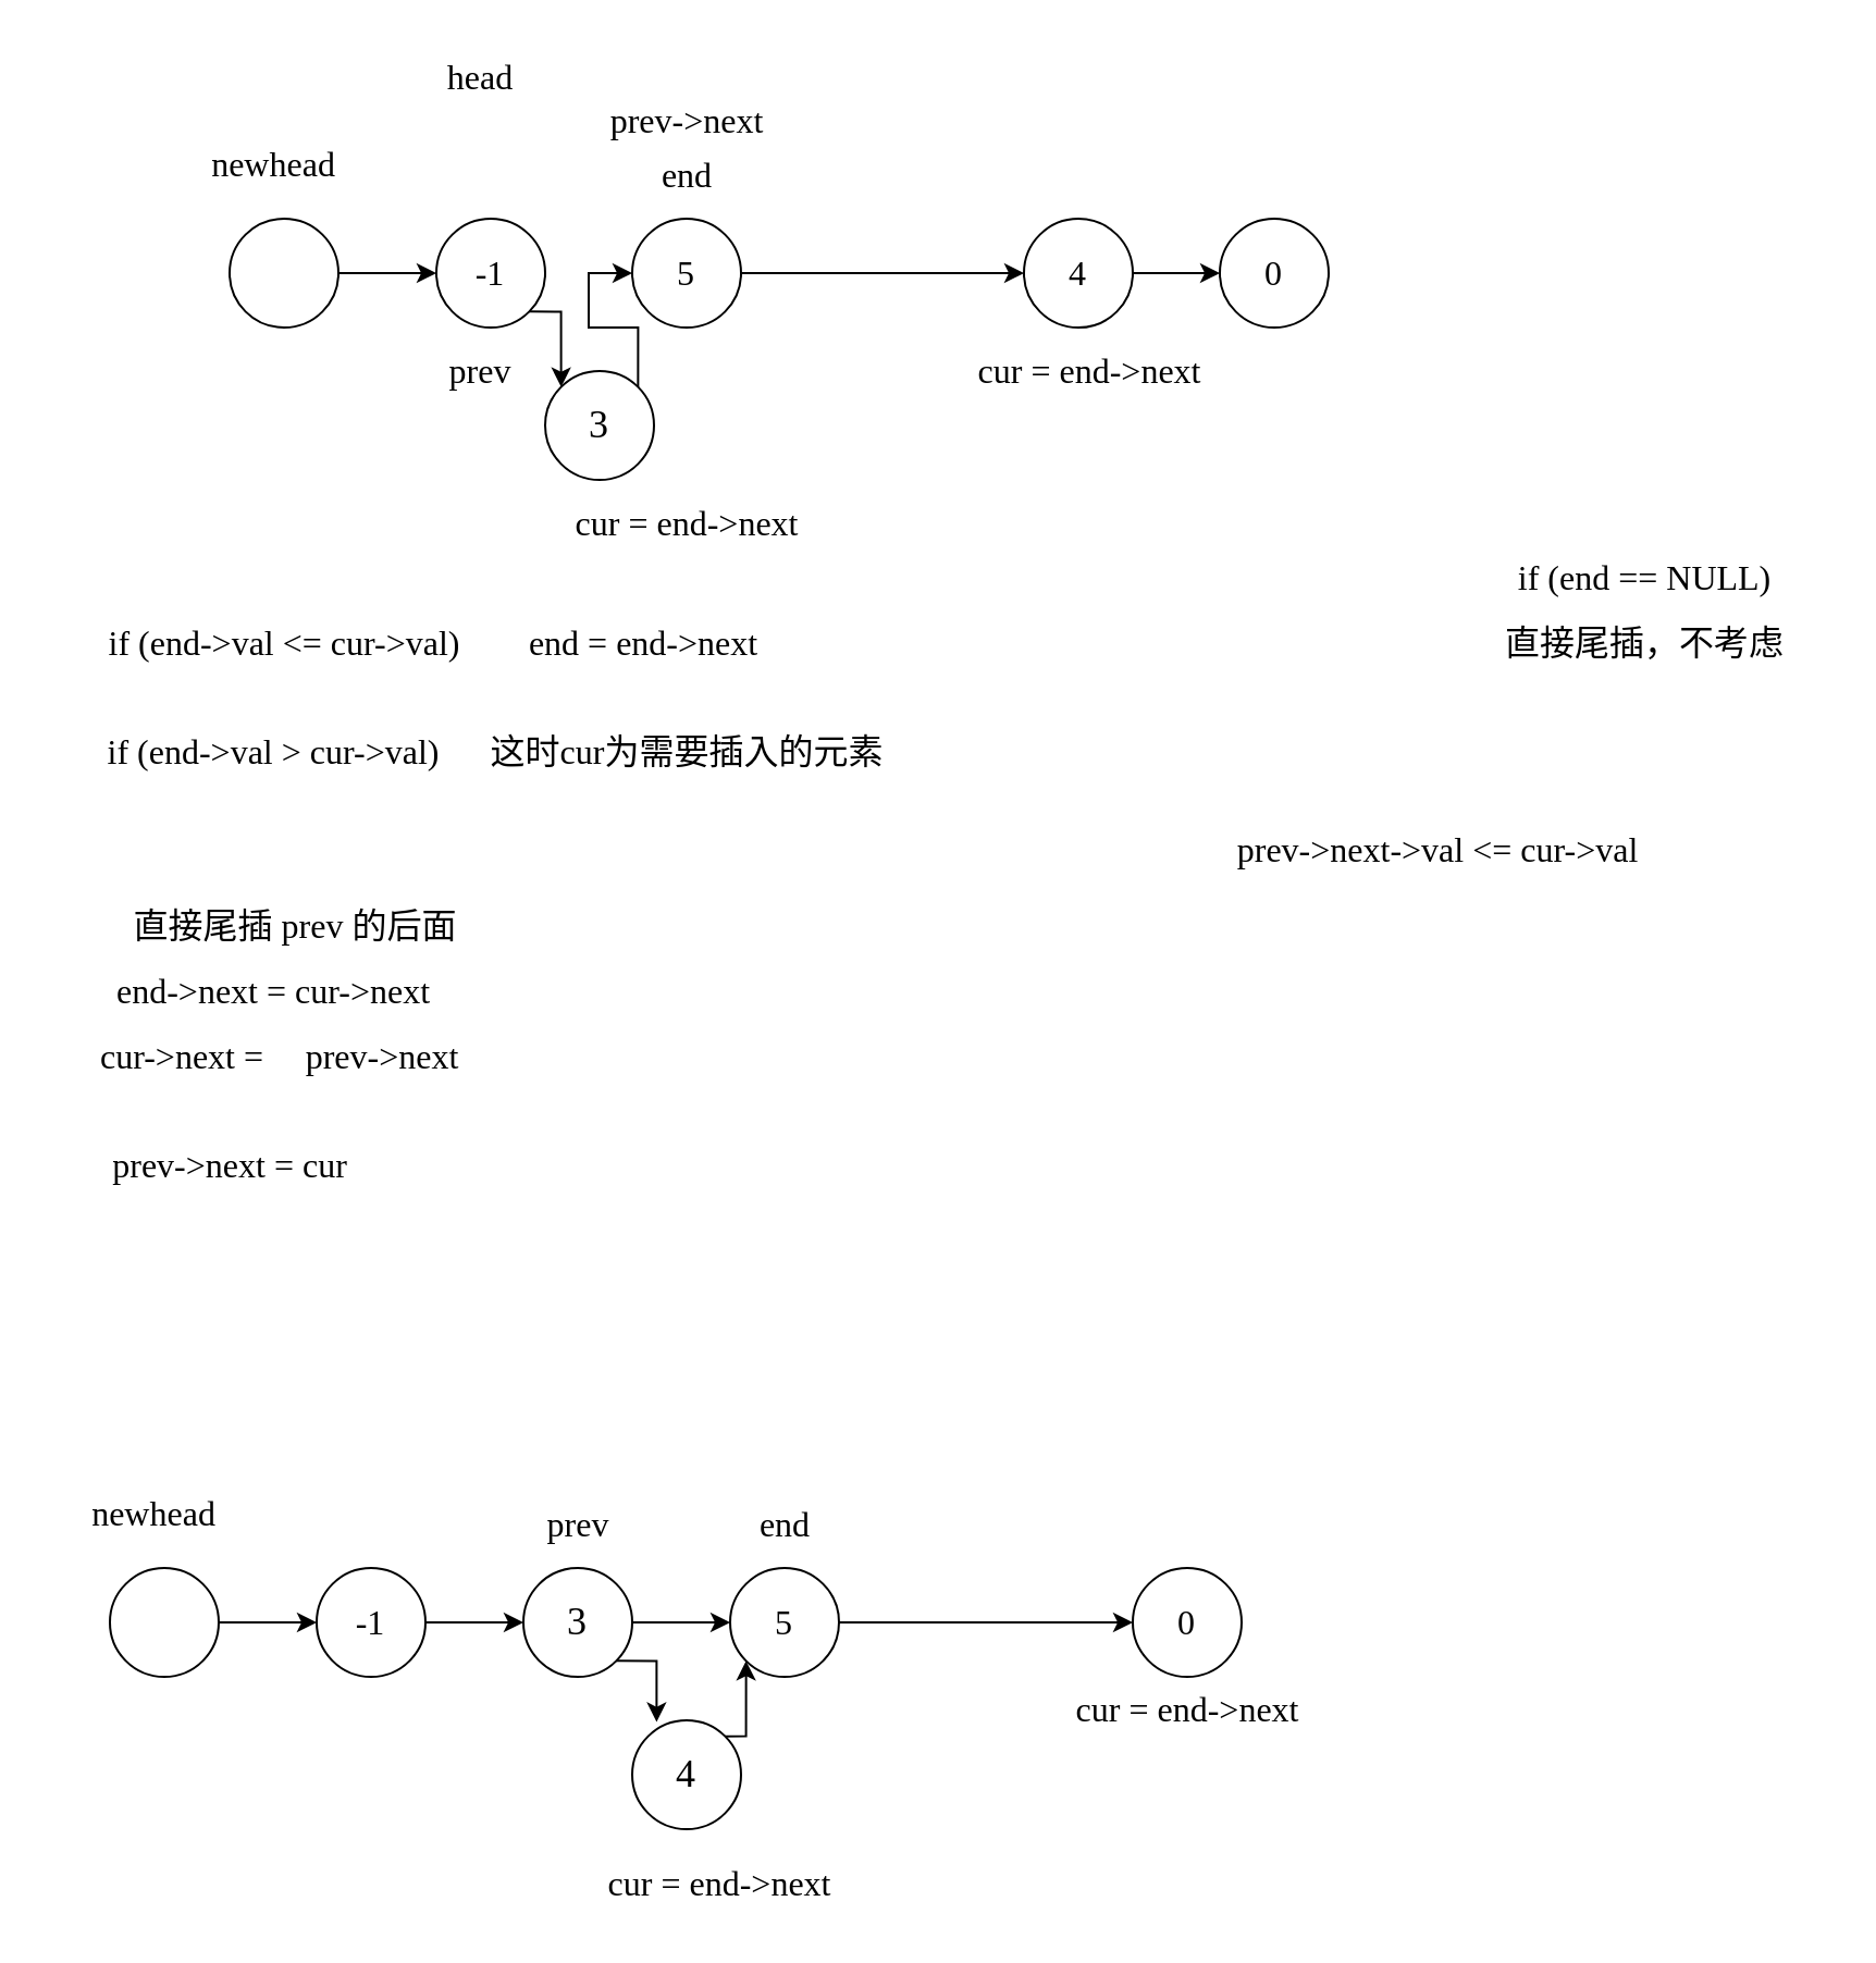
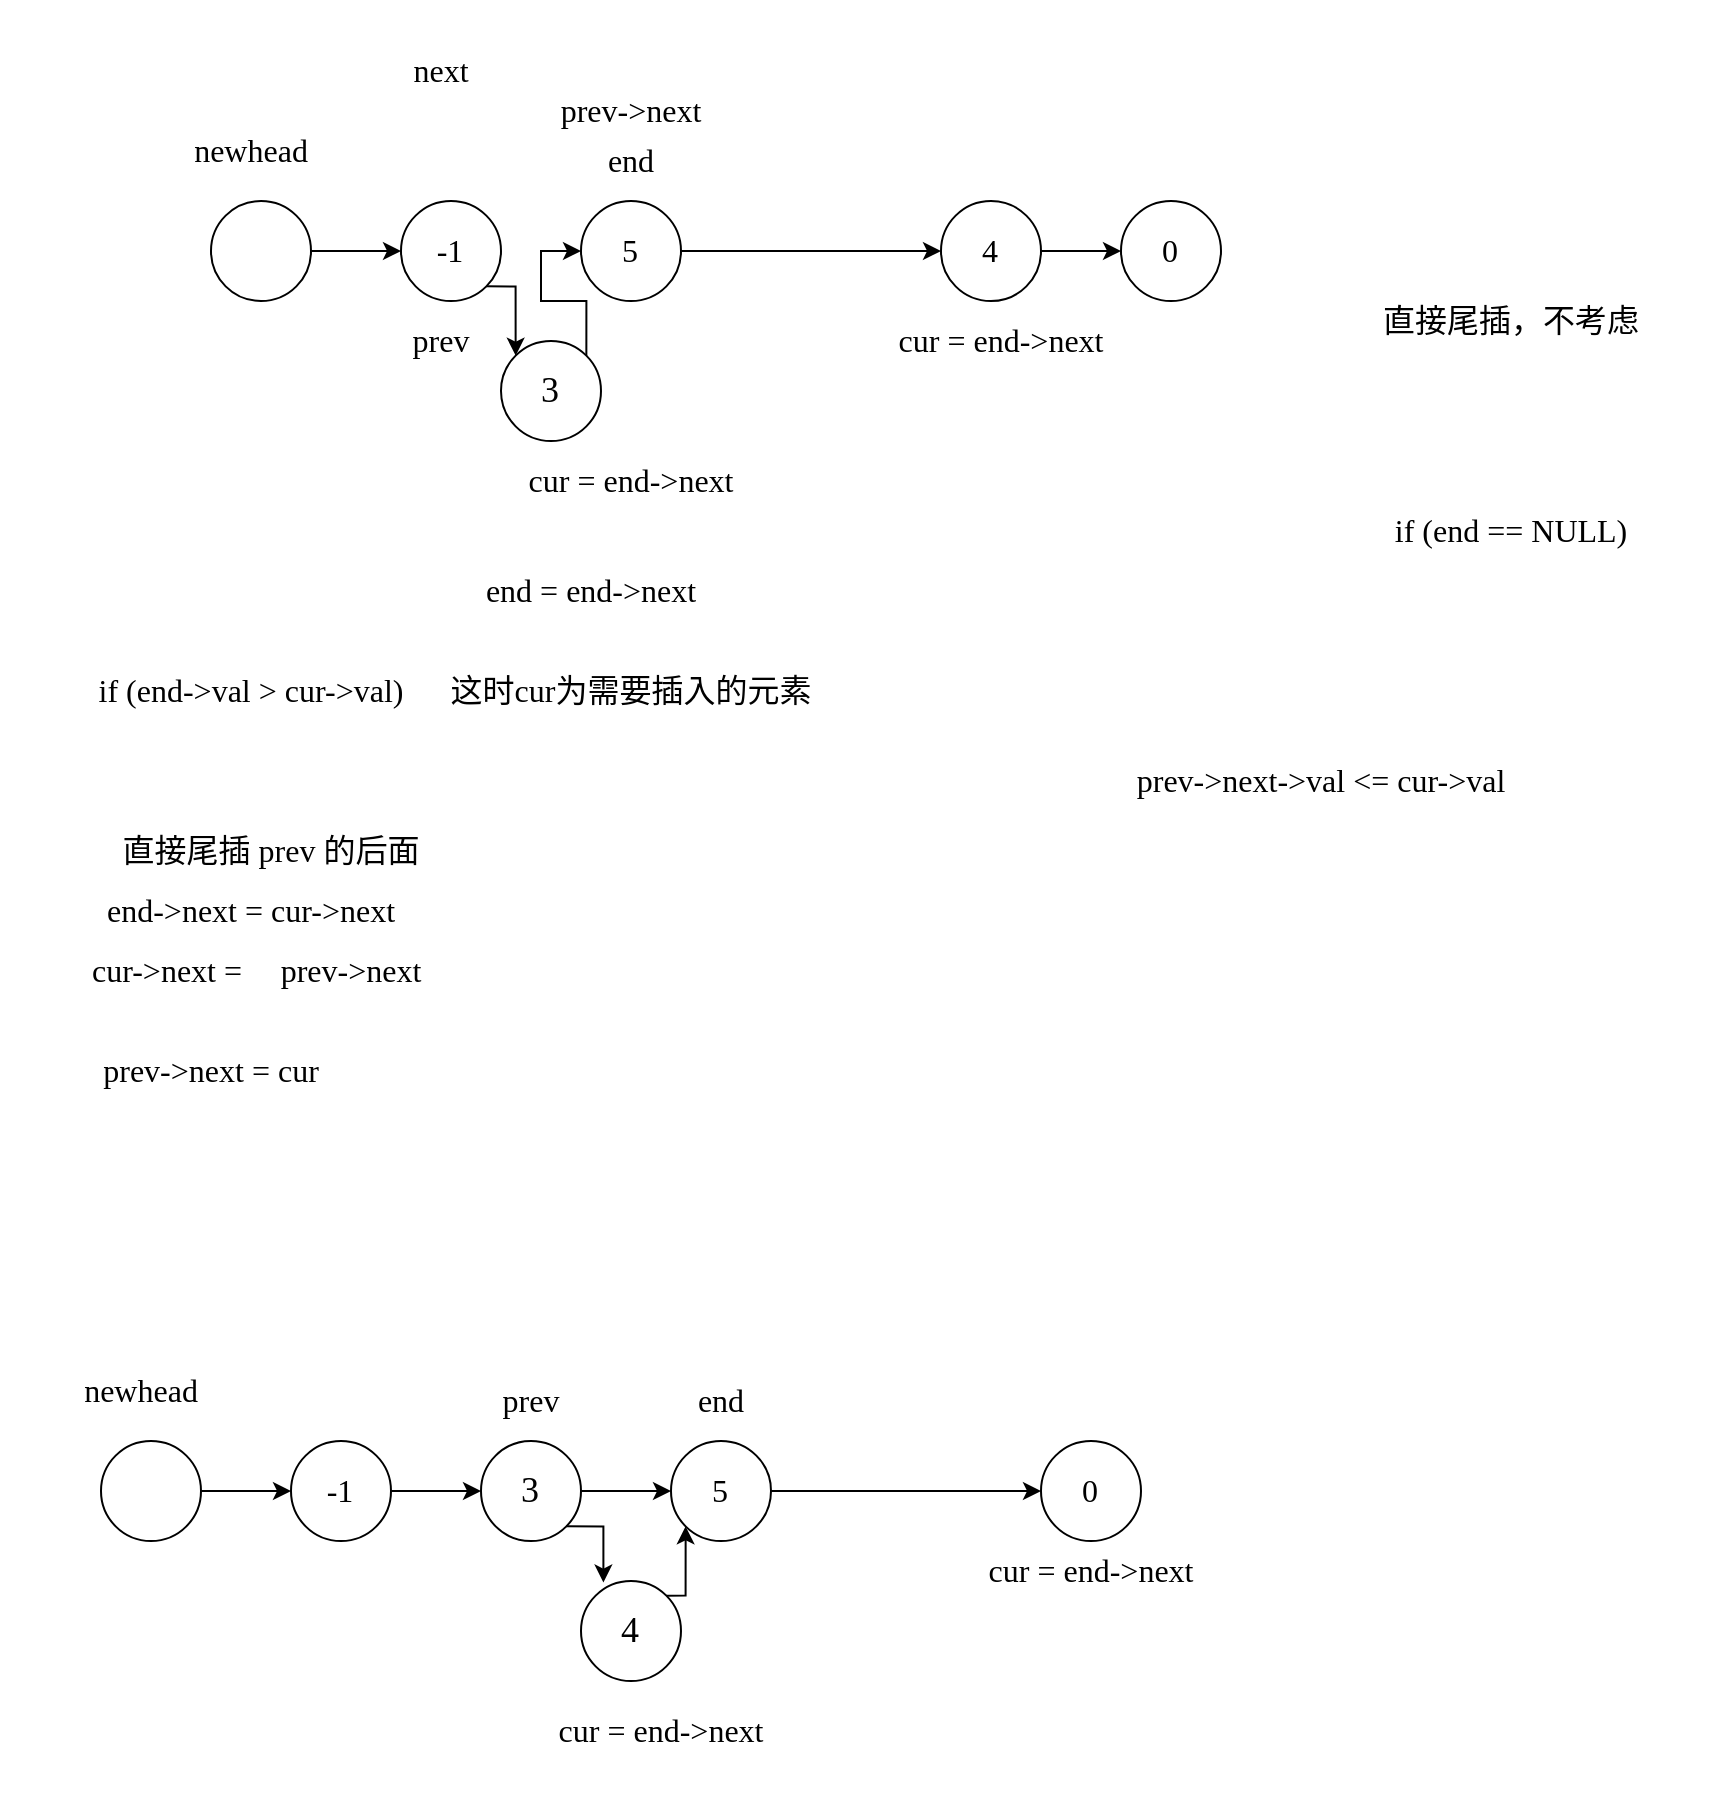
  <mxCell id="0" />
  <mxCell id="1" parent="0" />
  <mxCell id="2" style="edgeStyle=orthogonalEdgeStyle;rounded=0;orthogonalLoop=1;jettySize=auto;html=1;exitX=1;exitY=1;exitDx=0;exitDy=0;entryX=0;entryY=0;entryDx=0;entryDy=0;fontFamily=Comic Sans MS;fontSize=16;" edge="1" parent="1" source="3" target="27"><mxGeometry relative="1" as="geometry" /></mxCell>
  <mxCell id="3" value="-1" style="ellipse;whiteSpace=wrap;html=1;aspect=fixed;fontSize=16;fontFamily=Comic Sans MS;" vertex="1" parent="1"><mxGeometry x="200" y="100" width="50" height="50" as="geometry" /></mxCell>
  <mxCell id="4" value="" style="edgeStyle=orthogonalEdgeStyle;rounded=0;orthogonalLoop=1;jettySize=auto;html=1;fontFamily=Comic Sans MS;fontSize=16;entryX=0;entryY=0.5;entryDx=0;entryDy=0;" edge="1" parent="1" source="5" target="7"><mxGeometry relative="1" as="geometry"><mxPoint x="380" y="125" as="targetPoint" /></mxGeometry></mxCell>
  <mxCell id="5" value="5" style="ellipse;whiteSpace=wrap;html=1;aspect=fixed;fontSize=16;fontFamily=Comic Sans MS;" vertex="1" parent="1"><mxGeometry x="290" y="100" width="50" height="50" as="geometry" /></mxCell>
  <mxCell id="6" value="" style="edgeStyle=orthogonalEdgeStyle;rounded=0;orthogonalLoop=1;jettySize=auto;html=1;fontFamily=Comic Sans MS;fontSize=16;" edge="1" parent="1" source="7" target="8"><mxGeometry relative="1" as="geometry" /></mxCell>
  <mxCell id="7" value="4" style="ellipse;whiteSpace=wrap;html=1;aspect=fixed;fontSize=16;fontFamily=Comic Sans MS;" vertex="1" parent="1"><mxGeometry x="470" y="100" width="50" height="50" as="geometry" /></mxCell>
  <mxCell id="8" value="0" style="ellipse;whiteSpace=wrap;html=1;aspect=fixed;fontSize=16;fontFamily=Comic Sans MS;" vertex="1" parent="1"><mxGeometry x="560" y="100" width="50" height="50" as="geometry" /></mxCell>
  <mxCell id="9" value="&lt;font style=&quot;font-size: 16px;&quot;&gt;end&lt;/font&gt;" style="text;html=1;align=center;verticalAlign=middle;resizable=0;points=[];autosize=1;strokeColor=none;fillColor=none;fontSize=18;fontFamily=Comic Sans MS;" vertex="1" parent="1"><mxGeometry x="290" y="60" width="50" height="40" as="geometry" /></mxCell>
  <mxCell id="10" value="&lt;font style=&quot;font-size: 16px;&quot;&gt;cur = end-&amp;gt;next&lt;/font&gt;" style="text;html=1;align=center;verticalAlign=middle;resizable=0;points=[];autosize=1;strokeColor=none;fillColor=none;fontSize=18;fontFamily=Comic Sans MS;" vertex="1" parent="1"><mxGeometry x="245" y="220" width="140" height="40" as="geometry" /></mxCell>
  <mxCell id="11" value="newhead" style="text;html=1;align=center;verticalAlign=middle;resizable=0;points=[];autosize=1;strokeColor=none;fillColor=none;fontSize=16;fontFamily=Comic Sans MS;" vertex="1" parent="1"><mxGeometry x="80" y="60" width="90" height="30" as="geometry" /></mxCell>
  <mxCell id="12" style="edgeStyle=orthogonalEdgeStyle;rounded=0;orthogonalLoop=1;jettySize=auto;html=1;entryX=0;entryY=0.5;entryDx=0;entryDy=0;fontFamily=Comic Sans MS;fontSize=16;" edge="1" parent="1" source="13" target="3"><mxGeometry relative="1" as="geometry" /></mxCell>
  <mxCell id="13" value="" style="ellipse;whiteSpace=wrap;html=1;aspect=fixed;fontSize=18;fontFamily=Comic Sans MS;" vertex="1" parent="1"><mxGeometry x="105" y="100" width="50" height="50" as="geometry" /></mxCell>
  <mxCell id="14" value="if (end == NULL)" style="text;html=1;align=center;verticalAlign=middle;resizable=0;points=[];autosize=1;strokeColor=none;fillColor=none;fontSize=16;fontFamily=Comic Sans MS;" vertex="1" parent="1"><mxGeometry x="670" y="250" width="170" height="30" as="geometry" /></mxCell>
- <mxCell id="15" value="直接尾插，不考虑" style="text;html=1;align=center;verticalAlign=middle;resizable=0;points=[];autosize=1;strokeColor=none;fillColor=none;fontSize=16;fontFamily=Comic Sans MS;" vertex="1" parent="1"><mxGeometry x="680" y="280" width="150" height="30" as="geometry" /></mxCell>
- <mxCell id="16" value="if (end-&amp;gt;val &amp;lt;= cur-&amp;gt;val)" style="text;html=1;align=center;verticalAlign=middle;resizable=0;points=[];autosize=1;strokeColor=none;fillColor=none;fontSize=16;fontFamily=Comic Sans MS;" vertex="1" parent="1"><mxGeometry x="35" y="280" width="190" height="30" as="geometry" /></mxCell>
- <mxCell id="17" value="head" style="text;html=1;align=center;verticalAlign=middle;resizable=0;points=[];autosize=1;strokeColor=none;fillColor=none;fontSize=16;fontFamily=Comic Sans MS;" vertex="1" parent="1"><mxGeometry x="190" y="20" width="60" height="30" as="geometry" /></mxCell>
+ <mxCell id="15" value="直接尾插，不考虑" style="text;html=1;align=center;verticalAlign=middle;resizable=0;points=[];autosize=1;strokeColor=none;fillColor=none;fontSize=16;fontFamily=Comic Sans MS;" vertex="1" parent="1"><mxGeometry x="680" y="145" width="150" height="30" as="geometry" /></mxCell>
+ <mxCell id="17" value="next" style="text;html=1;align=center;verticalAlign=middle;resizable=0;points=[];autosize=1;strokeColor=none;fillColor=none;fontSize=16;fontFamily=Comic Sans MS;" vertex="1" parent="1"><mxGeometry x="190" y="20" width="60" height="30" as="geometry" /></mxCell>
  <mxCell id="18" value="prev" style="text;html=1;align=center;verticalAlign=middle;resizable=0;points=[];autosize=1;strokeColor=none;fillColor=none;fontSize=16;fontFamily=Comic Sans MS;" vertex="1" parent="1"><mxGeometry x="190" y="155" width="60" height="30" as="geometry" /></mxCell>
  <mxCell id="19" value="end = end-&amp;gt;next" style="text;html=1;align=center;verticalAlign=middle;resizable=0;points=[];autosize=1;strokeColor=none;fillColor=none;fontSize=16;fontFamily=Comic Sans MS;" vertex="1" parent="1"><mxGeometry x="225" y="280" width="140" height="30" as="geometry" /></mxCell>
  <mxCell id="20" value="if (end-&amp;gt;val &amp;gt; cur-&amp;gt;val)" style="text;html=1;align=center;verticalAlign=middle;resizable=0;points=[];autosize=1;strokeColor=none;fillColor=none;fontSize=16;fontFamily=Comic Sans MS;" vertex="1" parent="1"><mxGeometry x="30" y="330" width="190" height="30" as="geometry" /></mxCell>
  <mxCell id="21" value="这时cur为需要插入的元素" style="text;html=1;align=center;verticalAlign=middle;resizable=0;points=[];autosize=1;strokeColor=none;fillColor=none;fontSize=16;fontFamily=Comic Sans MS;" vertex="1" parent="1"><mxGeometry x="210" y="330" width="210" height="30" as="geometry" /></mxCell>
  <mxCell id="22" value="prev-&amp;gt;next-&amp;gt;val &amp;lt;= cur-&amp;gt;val" style="text;html=1;align=center;verticalAlign=middle;resizable=0;points=[];autosize=1;strokeColor=none;fillColor=none;fontSize=16;fontFamily=Comic Sans MS;" vertex="1" parent="1"><mxGeometry x="550" y="375" width="220" height="30" as="geometry" /></mxCell>
  <mxCell id="23" value="直接尾插 prev 的后面" style="text;html=1;align=center;verticalAlign=middle;resizable=0;points=[];autosize=1;strokeColor=none;fillColor=none;fontSize=16;fontFamily=Comic Sans MS;" vertex="1" parent="1"><mxGeometry x="20" y="410" width="230" height="30" as="geometry" /></mxCell>
  <mxCell id="24" value="prev-&amp;gt;next = cur" style="text;html=1;align=center;verticalAlign=middle;resizable=0;points=[];autosize=1;strokeColor=none;fillColor=none;fontSize=16;fontFamily=Comic Sans MS;" vertex="1" parent="1"><mxGeometry x="30" y="520" width="150" height="30" as="geometry" /></mxCell>
  <mxCell id="25" value="cur-&amp;gt;next =&amp;nbsp;" style="text;html=1;align=center;verticalAlign=middle;resizable=0;points=[];autosize=1;strokeColor=none;fillColor=none;fontSize=16;fontFamily=Comic Sans MS;" vertex="1" parent="1"><mxGeometry x="30" y="470" width="110" height="30" as="geometry" /></mxCell>
  <mxCell id="26" style="edgeStyle=orthogonalEdgeStyle;rounded=0;orthogonalLoop=1;jettySize=auto;html=1;exitX=1;exitY=0;exitDx=0;exitDy=0;entryX=0;entryY=0.5;entryDx=0;entryDy=0;fontFamily=Comic Sans MS;fontSize=16;" edge="1" parent="1" source="27" target="5"><mxGeometry relative="1" as="geometry" /></mxCell>
  <mxCell id="27" value="3" style="ellipse;whiteSpace=wrap;html=1;aspect=fixed;fontSize=18;fontFamily=Comic Sans MS;" vertex="1" parent="1"><mxGeometry x="250" y="170" width="50" height="50" as="geometry" /></mxCell>
  <mxCell id="28" value="prev-&amp;gt;next" style="text;html=1;align=center;verticalAlign=middle;resizable=0;points=[];autosize=1;strokeColor=none;fillColor=none;fontSize=16;fontFamily=Comic Sans MS;" vertex="1" parent="1"><mxGeometry x="125" y="470" width="100" height="30" as="geometry" /></mxCell>
  <mxCell id="29" value="end-&amp;gt;next = cur-&amp;gt;next" style="text;html=1;align=center;verticalAlign=middle;resizable=0;points=[];autosize=1;strokeColor=none;fillColor=none;fontSize=16;fontFamily=Comic Sans MS;" vertex="1" parent="1"><mxGeometry x="30" y="440" width="190" height="30" as="geometry" /></mxCell>
  <mxCell id="30" value="cur = end-&amp;gt;next" style="text;html=1;align=center;verticalAlign=middle;resizable=0;points=[];autosize=1;strokeColor=none;fillColor=none;fontSize=16;fontFamily=Comic Sans MS;" vertex="1" parent="1"><mxGeometry x="430" y="155" width="140" height="30" as="geometry" /></mxCell>
  <mxCell id="31" value="" style="edgeStyle=orthogonalEdgeStyle;rounded=0;orthogonalLoop=1;jettySize=auto;html=1;fontFamily=Comic Sans MS;fontSize=16;" edge="1" parent="1" source="32" target="43"><mxGeometry relative="1" as="geometry" /></mxCell>
  <mxCell id="32" value="-1" style="ellipse;whiteSpace=wrap;html=1;aspect=fixed;fontSize=16;fontFamily=Comic Sans MS;" vertex="1" parent="1"><mxGeometry x="145" y="720" width="50" height="50" as="geometry" /></mxCell>
  <mxCell id="33" style="edgeStyle=orthogonalEdgeStyle;rounded=0;orthogonalLoop=1;jettySize=auto;html=1;entryX=0;entryY=0.5;entryDx=0;entryDy=0;fontFamily=Comic Sans MS;fontSize=16;" edge="1" parent="1" source="34" target="35"><mxGeometry relative="1" as="geometry"><mxPoint x="430" y="745" as="targetPoint" /></mxGeometry></mxCell>
  <mxCell id="34" value="5" style="ellipse;whiteSpace=wrap;html=1;aspect=fixed;fontSize=16;fontFamily=Comic Sans MS;" vertex="1" parent="1"><mxGeometry x="335" y="720" width="50" height="50" as="geometry" /></mxCell>
  <mxCell id="35" value="0" style="ellipse;whiteSpace=wrap;html=1;aspect=fixed;fontSize=16;fontFamily=Comic Sans MS;" vertex="1" parent="1"><mxGeometry x="520" y="720" width="50" height="50" as="geometry" /></mxCell>
  <mxCell id="36" value="&lt;font style=&quot;font-size: 16px;&quot;&gt;end&lt;/font&gt;" style="text;html=1;align=center;verticalAlign=middle;resizable=0;points=[];autosize=1;strokeColor=none;fillColor=none;fontSize=18;fontFamily=Comic Sans MS;" vertex="1" parent="1"><mxGeometry x="335" y="680" width="50" height="40" as="geometry" /></mxCell>
  <mxCell id="37" value="newhead" style="text;html=1;align=center;verticalAlign=middle;resizable=0;points=[];autosize=1;strokeColor=none;fillColor=none;fontSize=16;fontFamily=Comic Sans MS;" vertex="1" parent="1"><mxGeometry x="25" y="680" width="90" height="30" as="geometry" /></mxCell>
  <mxCell id="38" style="edgeStyle=orthogonalEdgeStyle;rounded=0;orthogonalLoop=1;jettySize=auto;html=1;entryX=0;entryY=0.5;entryDx=0;entryDy=0;fontFamily=Comic Sans MS;fontSize=16;" edge="1" parent="1" source="39" target="32"><mxGeometry relative="1" as="geometry" /></mxCell>
  <mxCell id="39" value="" style="ellipse;whiteSpace=wrap;html=1;aspect=fixed;fontSize=18;fontFamily=Comic Sans MS;" vertex="1" parent="1"><mxGeometry x="50" y="720" width="50" height="50" as="geometry" /></mxCell>
  <mxCell id="40" value="prev" style="text;html=1;align=center;verticalAlign=middle;resizable=0;points=[];autosize=1;strokeColor=none;fillColor=none;fontSize=16;fontFamily=Comic Sans MS;" vertex="1" parent="1"><mxGeometry x="235" y="685" width="60" height="30" as="geometry" /></mxCell>
  <mxCell id="41" style="edgeStyle=orthogonalEdgeStyle;rounded=0;orthogonalLoop=1;jettySize=auto;html=1;entryX=0;entryY=0.5;entryDx=0;entryDy=0;fontFamily=Comic Sans MS;fontSize=16;" edge="1" parent="1" source="43" target="34"><mxGeometry relative="1" as="geometry" /></mxCell>
  <mxCell id="42" style="edgeStyle=orthogonalEdgeStyle;rounded=0;orthogonalLoop=1;jettySize=auto;html=1;exitX=1;exitY=1;exitDx=0;exitDy=0;entryX=0.224;entryY=0.016;entryDx=0;entryDy=0;entryPerimeter=0;fontFamily=Comic Sans MS;fontSize=16;" edge="1" parent="1" source="43" target="46"><mxGeometry relative="1" as="geometry" /></mxCell>
  <mxCell id="43" value="3" style="ellipse;whiteSpace=wrap;html=1;aspect=fixed;fontSize=18;fontFamily=Comic Sans MS;" vertex="1" parent="1"><mxGeometry x="240" y="720" width="50" height="50" as="geometry" /></mxCell>
  <mxCell id="44" value="cur = end-&amp;gt;next" style="text;html=1;align=center;verticalAlign=middle;resizable=0;points=[];autosize=1;strokeColor=none;fillColor=none;fontSize=16;fontFamily=Comic Sans MS;" vertex="1" parent="1"><mxGeometry x="260" y="850" width="140" height="30" as="geometry" /></mxCell>
  <mxCell id="45" style="edgeStyle=orthogonalEdgeStyle;rounded=0;orthogonalLoop=1;jettySize=auto;html=1;exitX=1;exitY=0;exitDx=0;exitDy=0;entryX=0;entryY=1;entryDx=0;entryDy=0;fontFamily=Comic Sans MS;fontSize=16;" edge="1" parent="1" source="46" target="34"><mxGeometry relative="1" as="geometry" /></mxCell>
  <mxCell id="46" value="4" style="ellipse;whiteSpace=wrap;html=1;aspect=fixed;fontSize=18;fontFamily=Comic Sans MS;" vertex="1" parent="1"><mxGeometry x="290" y="790" width="50" height="50" as="geometry" /></mxCell>
  <mxCell id="47" value="cur = end-&amp;gt;next" style="text;html=1;align=center;verticalAlign=middle;resizable=0;points=[];autosize=1;strokeColor=none;fillColor=none;fontSize=16;fontFamily=Comic Sans MS;" vertex="1" parent="1"><mxGeometry x="475" y="770" width="140" height="30" as="geometry" /></mxCell>
  <mxCell id="48" value="prev-&amp;gt;next" style="text;html=1;align=center;verticalAlign=middle;resizable=0;points=[];autosize=1;strokeColor=none;fillColor=none;fontSize=16;fontFamily=Comic Sans MS;" vertex="1" parent="1"><mxGeometry x="265" y="40" width="100" height="30" as="geometry" /></mxCell>
